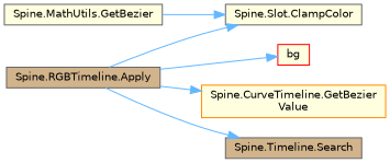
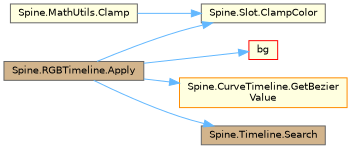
  digraph {
    rankdir=LR
    node [color=gray40 fillcolor=lightyellow fontname=Helvetica fontsize=10 shape=box style=filled]
    edge [color=steelblue1 fontname=Helvetica fontsize=10 labelfontname=Helvetica labelfontsize=10 style=solid]
    n1 [fillcolor=tan fontcolor=black height=0.2 label="Spine.RGBTimeline.Apply" width=0.4]
    n2 [color=red height=0.2 label=bg width=0.4]
    n3 [height=0.2 label="Spine.Slot.ClampColor" width=0.4]
    n4 [color=darkorange height=0.2 label="Spine.CurveTimeline.GetBezier\lValue" width=0.4]
    n5 [fillcolor=tan height=0.2 label="Spine.Timeline.Search" width=0.4]
-   n6 [height=0.2 label="Spine.MathUtils.GetBezier" width=0.4]
+   n6 [height=0.2 label="Spine.MathUtils.Clamp" width=0.4]
    n1 -> n2
    n1 -> n3
    n1 -> n4
    n1 -> n5
    n6 -> n3
  }
